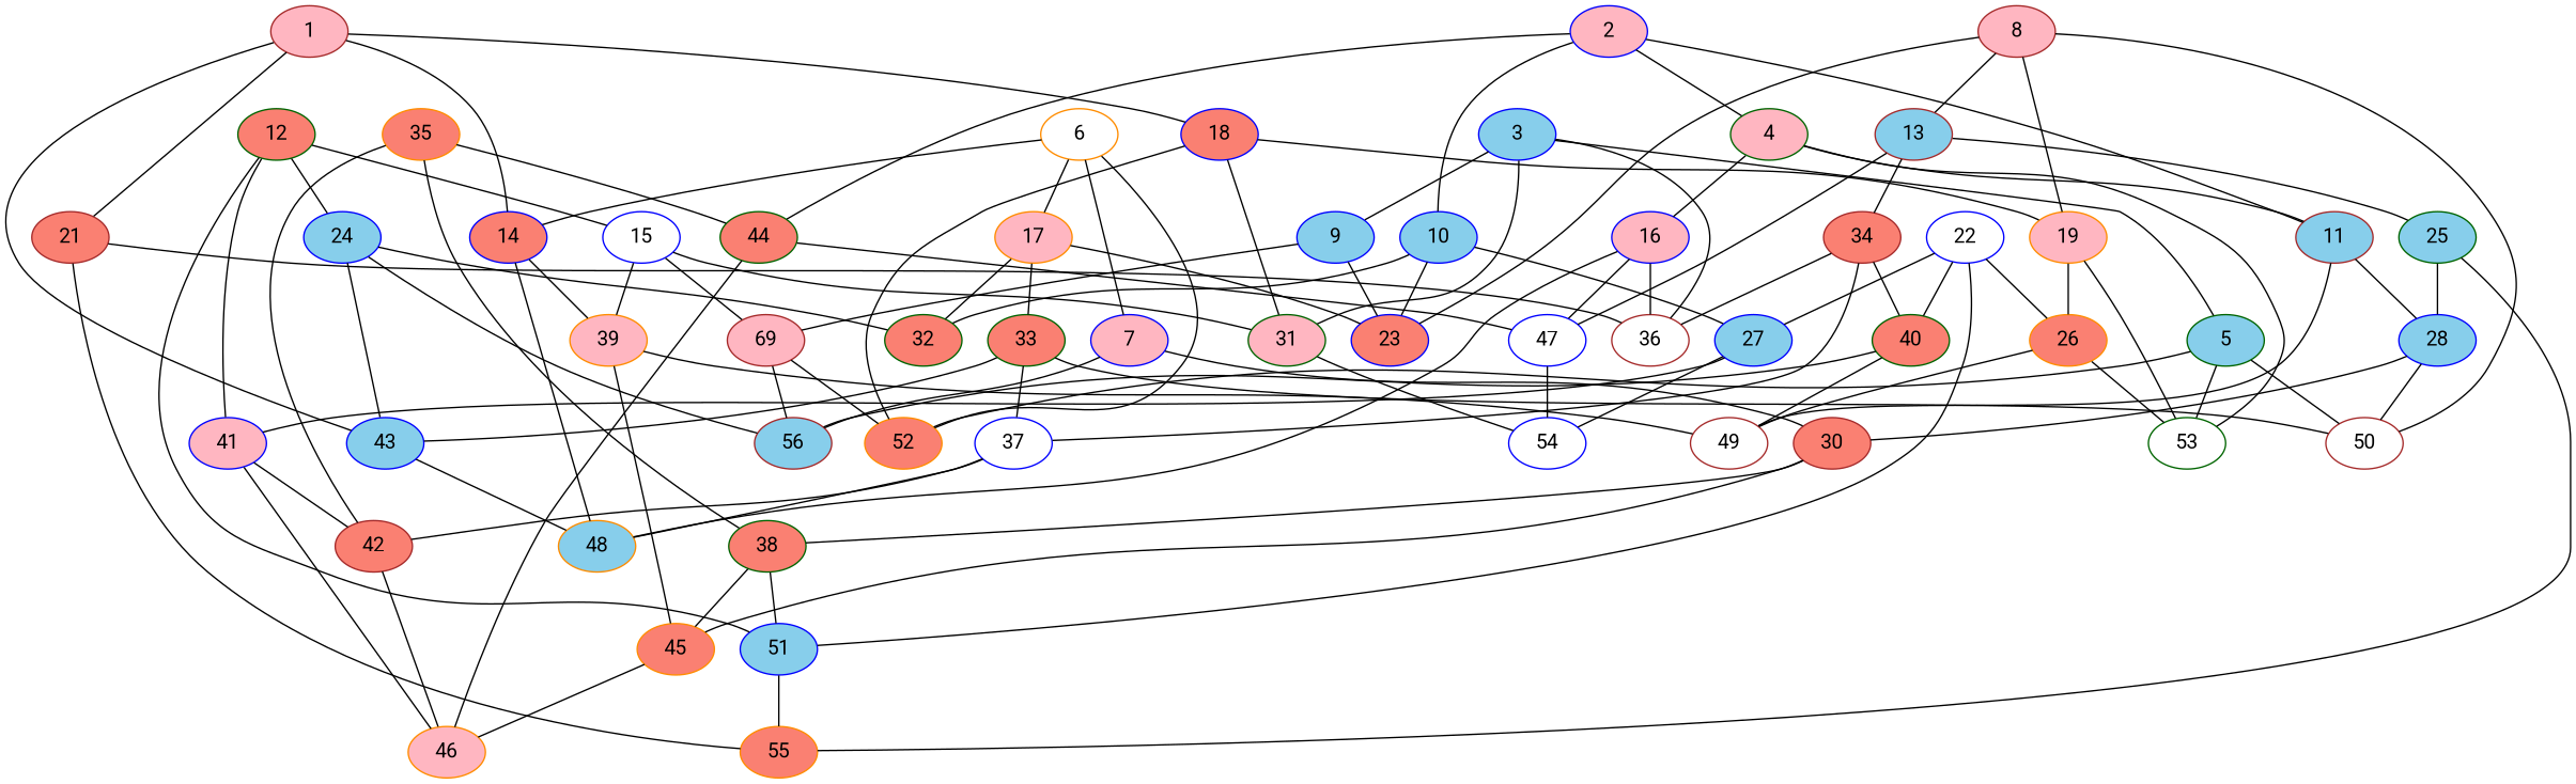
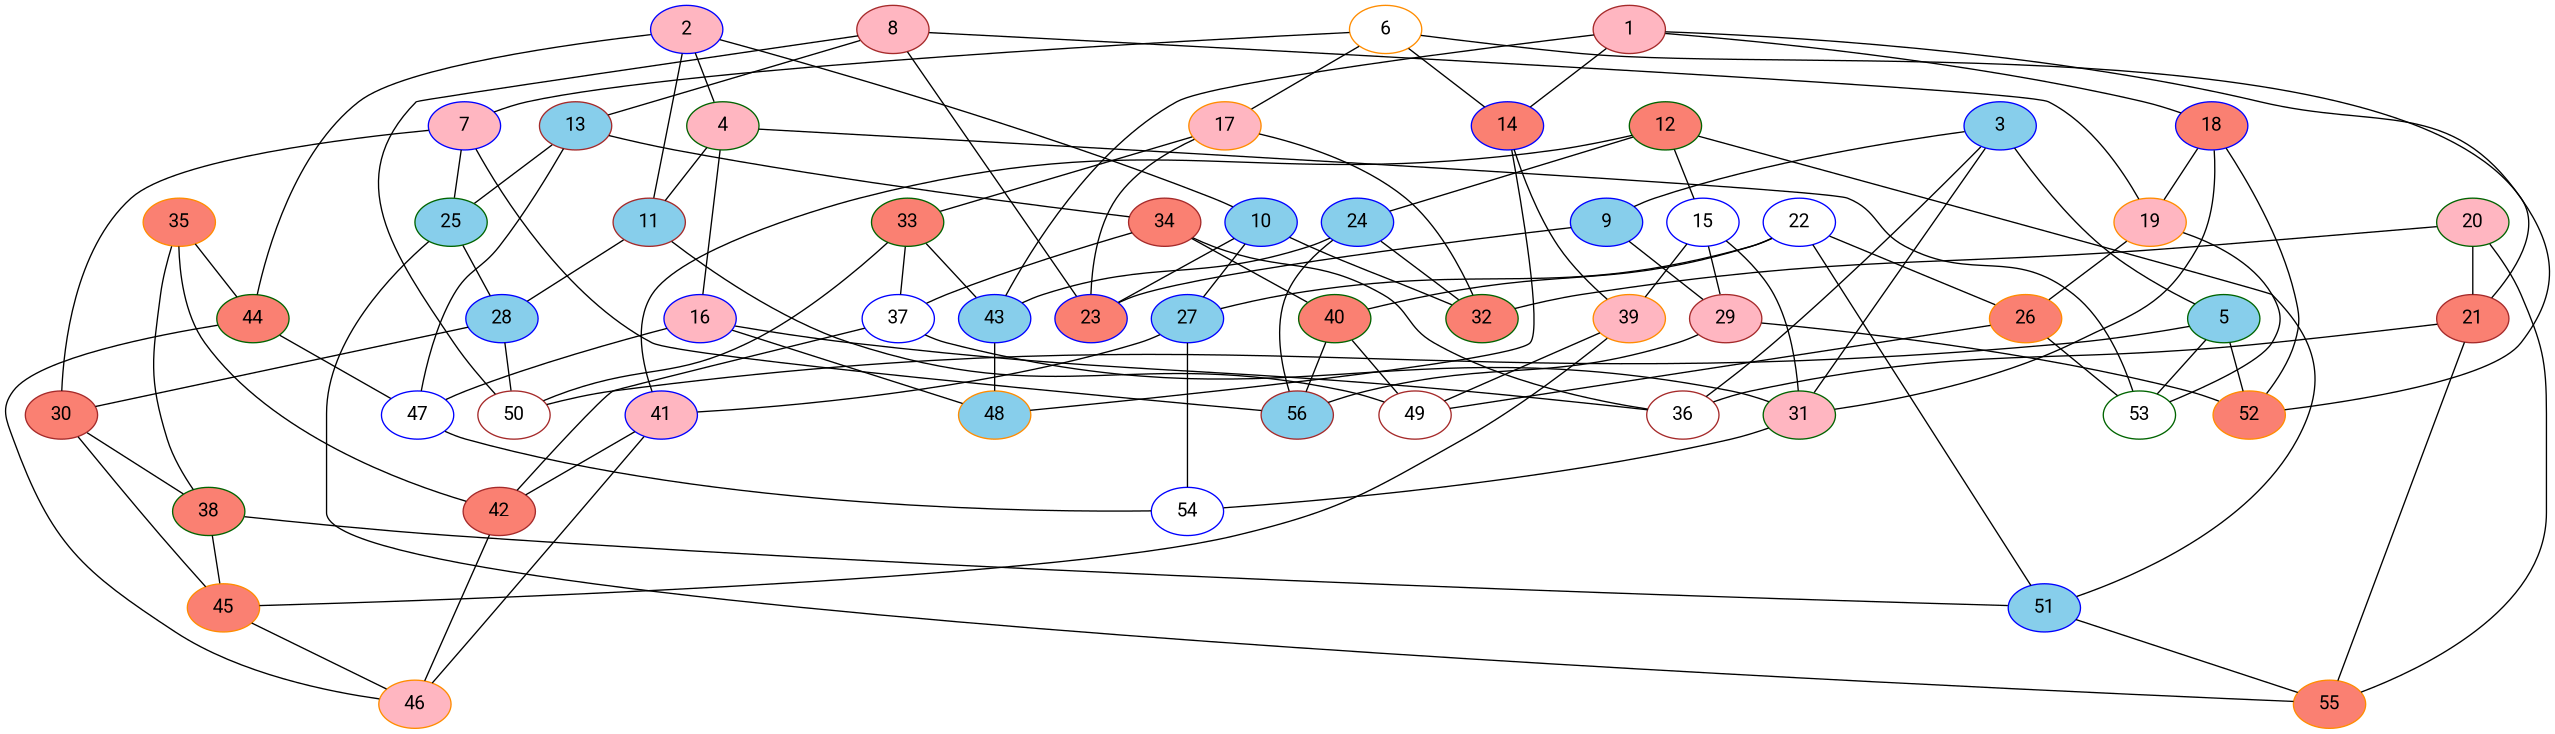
  graph {
    fontname=Roboto
    node [color=blue fillcolor=salmon fontname=Roboto style=filled]
    edge [fontname=Roboto]
    1 [color=brown fillcolor=lightpink]
    14
    18
    21 [color=brown]
    43 [fillcolor=skyblue]
    39 [color=darkorange fillcolor=lightpink]
    48 [color=darkorange fillcolor=skyblue]
    31 [color=darkgreen fillcolor=lightpink]
    52 [color=darkorange]
    19 [color=darkorange fillcolor=lightpink]
    36 [color=brown fillcolor=white]
    55 [color=darkorange]
    2 [fillcolor=lightpink]
    4 [color=darkgreen fillcolor=lightpink]
    10 [fillcolor=skyblue]
    11 [color=brown fillcolor=skyblue]
    44 [color=darkgreen]
    16 [fillcolor=lightpink]
    53 [color=darkgreen fillcolor=white]
    23
    27 [fillcolor=skyblue]
    32 [color=darkgreen]
    28 [fillcolor=skyblue]
    49 [color=brown fillcolor=white]
    47 [fillcolor=white]
    46 [color=darkorange fillcolor=lightpink]
    3 [fillcolor=skyblue]
    5 [color=darkgreen fillcolor=skyblue]
    9 [fillcolor=skyblue]
    50 [color=brown fillcolor=white]
-   29 [color=brown fillcolor=lightpink label=69]
+   29 [color=brown fillcolor=lightpink]
    54 [fillcolor=white]
    6 [color=darkorange fillcolor=white]
    7 [fillcolor=lightpink]
    17 [color=darkorange fillcolor=lightpink]
    25 [color=darkgreen fillcolor=skyblue]
    30 [color=brown]
    56 [color=brown fillcolor=skyblue]
    33 [color=darkgreen]
    38 [color=darkgreen]
    45 [color=darkorange]
    8 [color=brown fillcolor=lightpink]
    13 [color=brown fillcolor=skyblue]
    34 [color=brown]
    26 [color=darkorange]
    35 [color=darkorange]
    42 [color=brown]
    41 [fillcolor=lightpink]
    12 [color=darkgreen]
    15 [fillcolor=white]
    24 [fillcolor=skyblue]
    51 [fillcolor=skyblue]
    40 [color=darkgreen]
    37 [fillcolor=white]
+   20 [color=darkgreen fillcolor=lightpink]
    22 [fillcolor=white]
    1 -- 14
    1 -- 18
    1 -- 21
    1 -- 43
    14 -- 39
    14 -- 48
    18 -- 31
    18 -- 52
    18 -- 19
    21 -- 36
    21 -- 55
    43 -- 48
    39 -- 49
    39 -- 45
    31 -- 54
    19 -- 53
    19 -- 26
    2 -- 4
    2 -- 10
    2 -- 11
    2 -- 44
    4 -- 11
    4 -- 16
    4 -- 53
    10 -- 23
    10 -- 27
    10 -- 32
    11 -- 28
    11 -- 49
    44 -- 47
    44 -- 46
    16 -- 48
    16 -- 36
    16 -- 47
    27 -- 54
    27 -- 41
    28 -- 50
    28 -- 30
    47 -- 54
    3 -- 31
    3 -- 36
    3 -- 5
    3 -- 9
    5 -- 52
    5 -- 53
    5 -- 50
    9 -- 23
    9 -- 29
    29 -- 52
    29 -- 56
    6 -- 14
    6 -- 52
    6 -- 7
    6 -- 17
+   7 -- 25
    7 -- 30
    7 -- 56
    17 -- 23
    17 -- 32
    17 -- 33
    25 -- 55
    25 -- 28
    30 -- 38
    30 -- 45
    33 -- 43
    33 -- 50
    33 -- 37
    38 -- 45
    38 -- 51
    45 -- 46
    8 -- 19
    8 -- 23
    8 -- 50
    8 -- 13
    13 -- 47
    13 -- 25
    13 -- 34
    34 -- 36
    34 -- 40
    34 -- 37
    26 -- 53
    26 -- 49
    35 -- 44
    35 -- 38
    35 -- 42
    42 -- 46
    41 -- 46
    41 -- 42
    12 -- 41
    12 -- 15
    12 -- 24
    12 -- 51
    15 -- 39
    15 -- 31
    15 -- 29
    24 -- 43
    24 -- 32
    24 -- 56
    51 -- 55
    40 -- 49
    40 -- 56
-   37 -- 48
+   37 -- 31
    37 -- 42
+   20 -- 21
+   20 -- 55
+   20 -- 32
    22 -- 27
    22 -- 26
    22 -- 51
    22 -- 40
  }
